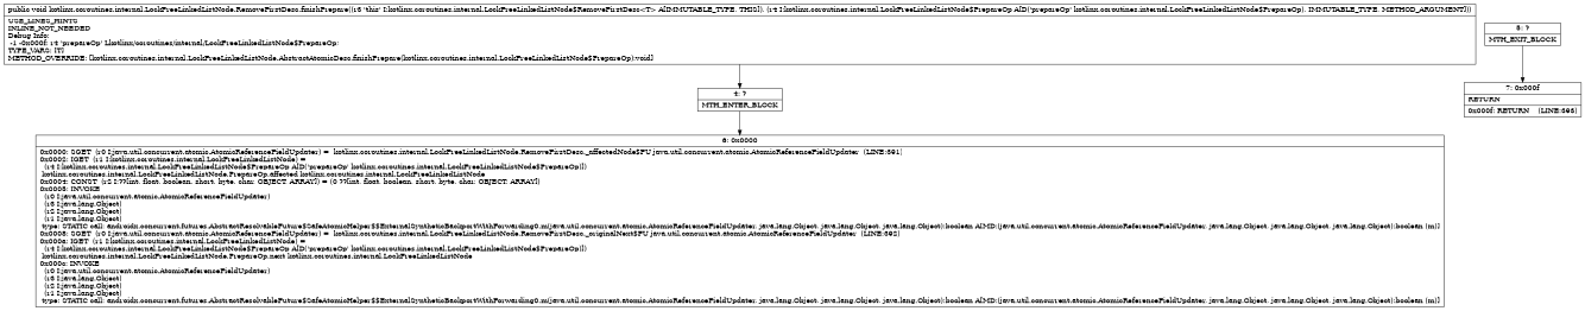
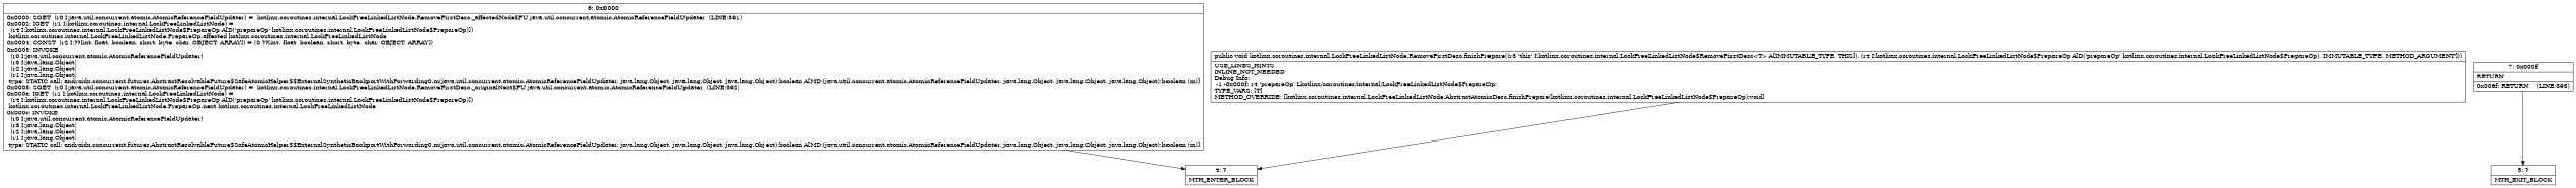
  digraph {
    node [shape=record]
    n1 [label="{4\:\ ?|MTH_ENTER_BLOCK\l}"]
    n2 [label="{6\:\ 0x0000|0x0000: SGET  (r0 I:java.util.concurrent.atomic.AtomicReferenceFieldUpdater) =  kotlinx.coroutines.internal.LockFreeLinkedListNode.RemoveFirstDesc._affectedNode$FU java.util.concurrent.atomic.AtomicReferenceFieldUpdater  (LINE:391)\l0x0002: IGET  (r1 I:kotlinx.coroutines.internal.LockFreeLinkedListNode) = \l  (r4 I:kotlinx.coroutines.internal.LockFreeLinkedListNode$PrepareOp A[D('prepareOp' kotlinx.coroutines.internal.LockFreeLinkedListNode$PrepareOp)])\l kotlinx.coroutines.internal.LockFreeLinkedListNode.PrepareOp.affected kotlinx.coroutines.internal.LockFreeLinkedListNode \l0x0004: CONST  (r2 I:??[int, float, boolean, short, byte, char, OBJECT, ARRAY]) = (0 ??[int, float, boolean, short, byte, char, OBJECT, ARRAY]) \l0x0005: INVOKE  \l  (r0 I:java.util.concurrent.atomic.AtomicReferenceFieldUpdater)\l  (r3 I:java.lang.Object)\l  (r2 I:java.lang.Object)\l  (r1 I:java.lang.Object)\l type: STATIC call: androidx.concurrent.futures.AbstractResolvableFuture$SafeAtomicHelper$$ExternalSyntheticBackportWithForwarding0.m(java.util.concurrent.atomic.AtomicReferenceFieldUpdater, java.lang.Object, java.lang.Object, java.lang.Object):boolean A[MD:(java.util.concurrent.atomic.AtomicReferenceFieldUpdater, java.lang.Object, java.lang.Object, java.lang.Object):boolean (m)]\l0x0008: SGET  (r0 I:java.util.concurrent.atomic.AtomicReferenceFieldUpdater) =  kotlinx.coroutines.internal.LockFreeLinkedListNode.RemoveFirstDesc._originalNext$FU java.util.concurrent.atomic.AtomicReferenceFieldUpdater  (LINE:392)\l0x000a: IGET  (r1 I:kotlinx.coroutines.internal.LockFreeLinkedListNode) = \l  (r4 I:kotlinx.coroutines.internal.LockFreeLinkedListNode$PrepareOp A[D('prepareOp' kotlinx.coroutines.internal.LockFreeLinkedListNode$PrepareOp)])\l kotlinx.coroutines.internal.LockFreeLinkedListNode.PrepareOp.next kotlinx.coroutines.internal.LockFreeLinkedListNode \l0x000c: INVOKE  \l  (r0 I:java.util.concurrent.atomic.AtomicReferenceFieldUpdater)\l  (r3 I:java.lang.Object)\l  (r2 I:java.lang.Object)\l  (r1 I:java.lang.Object)\l type: STATIC call: androidx.concurrent.futures.AbstractResolvableFuture$SafeAtomicHelper$$ExternalSyntheticBackportWithForwarding0.m(java.util.concurrent.atomic.AtomicReferenceFieldUpdater, java.lang.Object, java.lang.Object, java.lang.Object):boolean A[MD:(java.util.concurrent.atomic.AtomicReferenceFieldUpdater, java.lang.Object, java.lang.Object, java.lang.Object):boolean (m)]\l}"]
-   n3 [label="{7\:\ 0x000f|RETURN\l|0x000f: RETURN    (LINE:393)\l}"]
+   n3 [label="{7\:\ 0x000f|RETURN\l|0x006f: RETURN    (LINE:393)\l}"]
    n4 [label="{5\:\ ?|MTH_EXIT_BLOCK\l}"]
    n5 [label="{public void kotlinx.coroutines.internal.LockFreeLinkedListNode.RemoveFirstDesc.finishPrepare((r3 'this' I:kotlinx.coroutines.internal.LockFreeLinkedListNode$RemoveFirstDesc\<T\> A[IMMUTABLE_TYPE, THIS]), (r4 I:kotlinx.coroutines.internal.LockFreeLinkedListNode$PrepareOp A[D('prepareOp' kotlinx.coroutines.internal.LockFreeLinkedListNode$PrepareOp), IMMUTABLE_TYPE, METHOD_ARGUMENT]))  | USE_LINES_HINTS\lINLINE_NOT_NEEDED\lDebug Info:\l  \-1 \-0x000f: r4 'prepareOp' Lkotlinx\/coroutines\/internal\/LockFreeLinkedListNode$PrepareOp;\lTYPE_VARS: [T]\lMETHOD_OVERRIDE: [kotlinx.coroutines.internal.LockFreeLinkedListNode.AbstractAtomicDesc.finishPrepare(kotlinx.coroutines.internal.LockFreeLinkedListNode$PrepareOp):void]\l}"]
-   n1 -> n2
-   n4 -> n3
+   n2 -> n1
+   n3 -> n4
    n5 -> n1
  }
